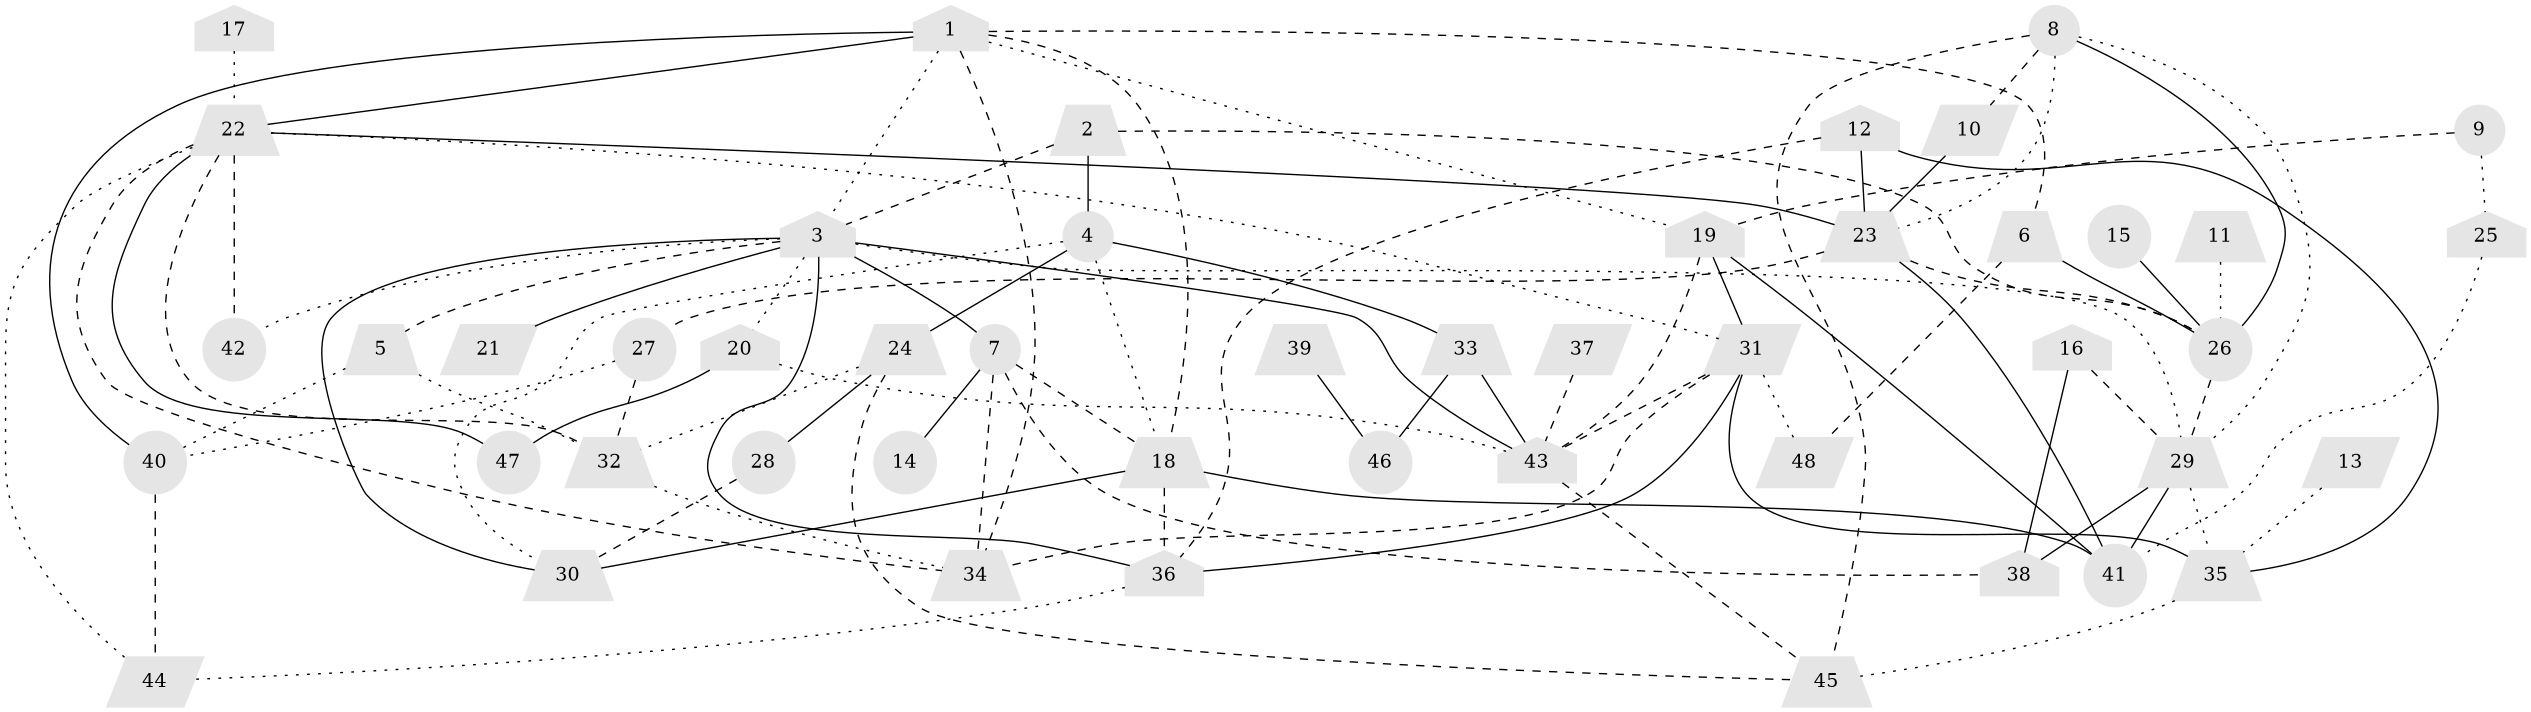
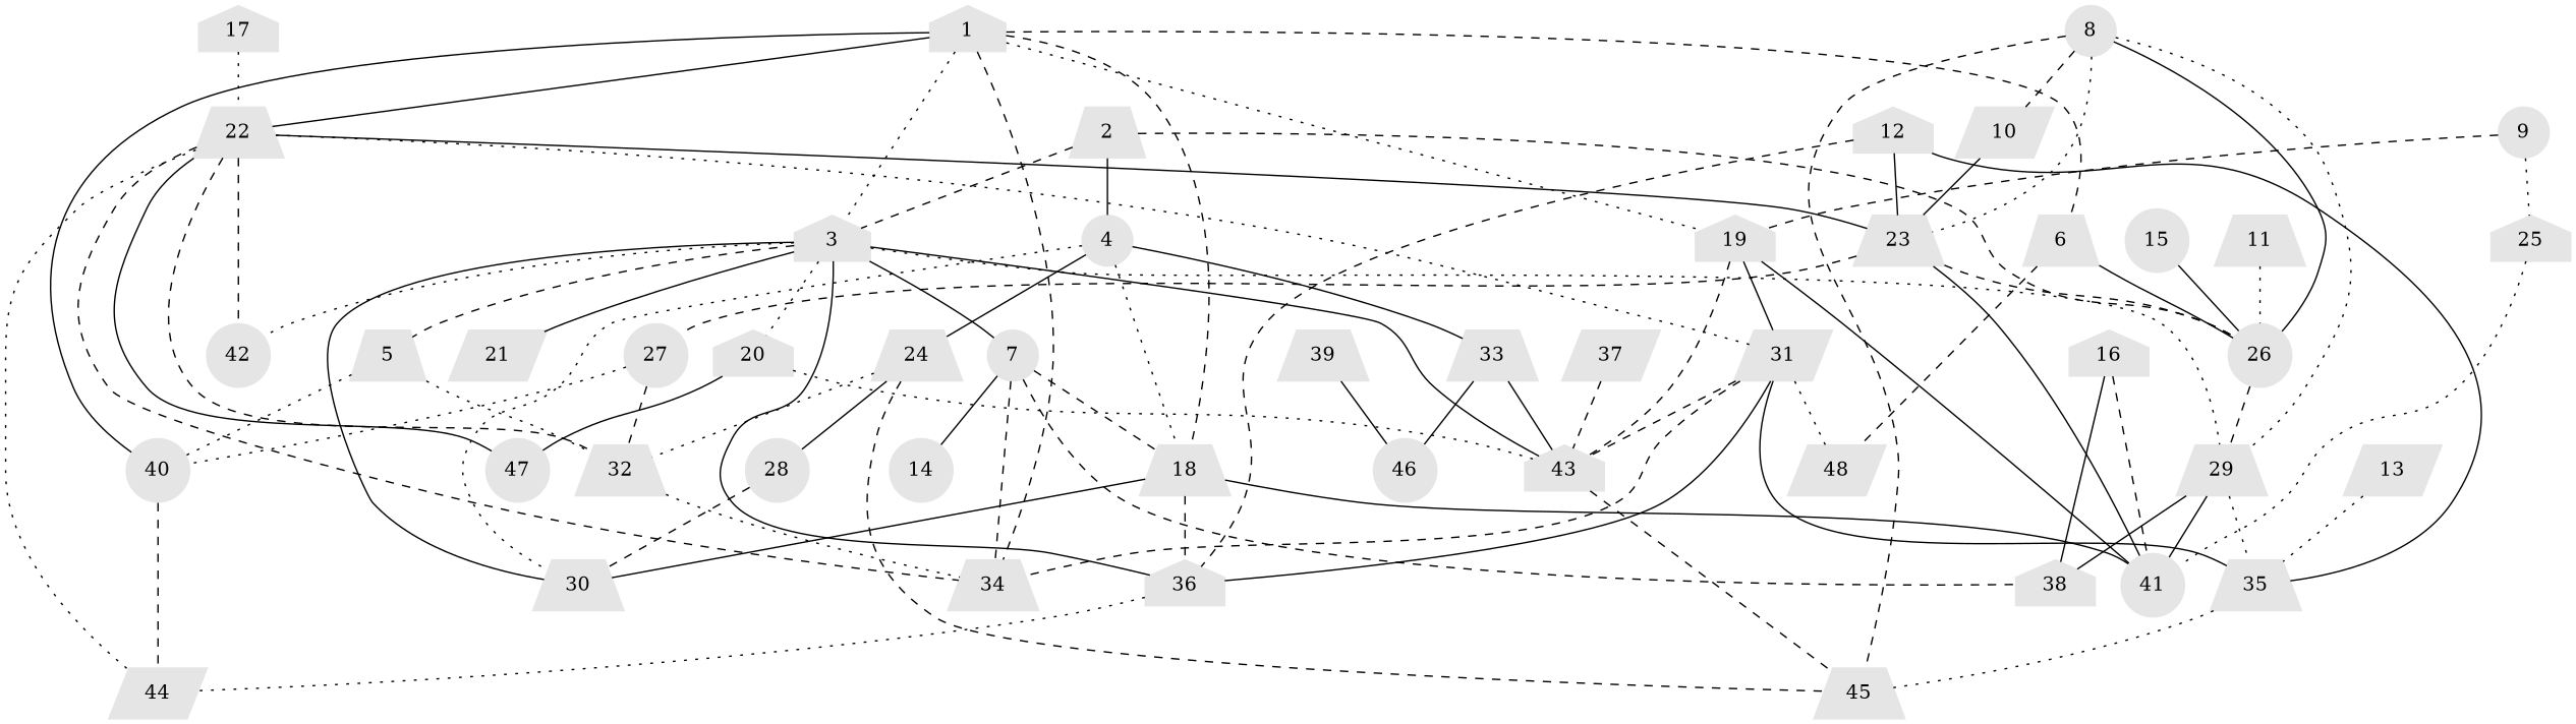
  graph {
    node [color=gray90 shape=trapezium style=filled]
    edge [style=solid weight=1.0]
    1 [shape=house]
    3 [shape=house]
    6
    18
    19 [shape=house]
    22
    34
    40 [shape=circle]
    5
    7 [shape=circle]
    20 [shape=house]
    21 [shape=parallelogram]
    29
    30
    36 [shape=house]
    42 [shape=circle]
    43 [shape=house]
    26 [shape=circle]
    48 [shape=parallelogram]
    41 [shape=circle]
    31 [shape=parallelogram]
    32
    23
    47 [shape=circle]
    44 [shape=parallelogram]
    2
    4 [shape=circle]
    24
    33
    14 [shape=circle]
    38 [shape=house]
    35
    45
    28 [shape=circle]
    46 [shape=circle]
    27 [shape=circle]
    8 [shape=circle]
    10 [shape=parallelogram]
    9 [shape=circle]
    25 [shape=house]
    11
    12 [shape=house]
    13 [shape=parallelogram]
    15 [shape=circle]
    16 [shape=house]
    17 [shape=house]
    37 [shape=parallelogram]
    39
    1 -- 3 [style=dotted]
    1 -- 6 [style=dashed]
    1 -- 18 [style=dashed]
    1 -- 19 [style=dotted]
    1 -- 22
    1 -- 34 [style=dashed]
    1 -- 40 [weight=2.0]
    3 -- 5 [style=dashed]
    3 -- 7
    3 -- 20 [style=dotted]
    3 -- 21
    3 -- 29 [style=dotted]
    3 -- 30
    3 -- 36
    3 -- 42 [style=dotted]
    3 -- 43
    6 -- 26
    6 -- 48 [style=dashed]
    18 -- 30
    18 -- 36 [style=dashed]
    18 -- 41
    19 -- 43 [style=dashed]
    19 -- 41
    19 -- 31
    22 -- 34 [style=dashed]
    22 -- 42 [style=dashed]
    22 -- 31 [style=dotted]
    22 -- 32 [style=dashed]
    22 -- 23 [weight=2.0]
    22 -- 47
    22 -- 44 [style=dotted]
    40 -- 44 [style=dashed]
    5 -- 40 [style=dotted]
    5 -- 32 [style=dotted]
    7 -- 18 [style=dashed]
    7 -- 34 [style=dashed]
    7 -- 14
    7 -- 38 [style=dashed]
    20 -- 43 [style=dotted]
    20 -- 47
    29 -- 41
    29 -- 38
    29 -- 35 [style=dotted]
    36 -- 44 [style=dotted]
    43 -- 45 [style=dashed]
    26 -- 29 [style=dashed]
    31 -- 34 [style=dashed]
    31 -- 36
    31 -- 43 [style=dashed]
    31 -- 48 [style=dotted]
    31 -- 35
    32 -- 34 [style=dotted]
    23 -- 26 [style=dashed]
    23 -- 41
    23 -- 27 [style=dashed]
    2 -- 3 [style=dashed]
    2 -- 26 [style=dashed]
    2 -- 4
    4 -- 18 [style=dotted]
    4 -- 30 [style=dotted]
    4 -- 24
    4 -- 33
    24 -- 32 [style=dotted]
    24 -- 45 [style=dashed]
    24 -- 28
    33 -- 43
    33 -- 46
    35 -- 45 [style=dotted]
    28 -- 30 [style=dashed]
    27 -- 40 [style=dotted]
    27 -- 32 [style=dashed]
    8 -- 29 [style=dotted]
    8 -- 26
    8 -- 23 [style=dotted]
    8 -- 45 [style=dashed]
    8 -- 10 [style=dashed]
    10 -- 23
    9 -- 19 [style=dashed]
    9 -- 25 [style=dotted]
    25 -- 41 [style=dotted]
    11 -- 26 [style=dotted]
    12 -- 36 [style=dashed]
    12 -- 23
    12 -- 35
    13 -- 35 [style=dotted]
    15 -- 26
-   16 -- 29 [style=dashed]
+   16 -- 41 [style=dashed]
    16 -- 38
    17 -- 22 [style=dotted]
    37 -- 43 [style=dashed]
    39 -- 46
  }
